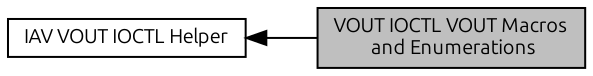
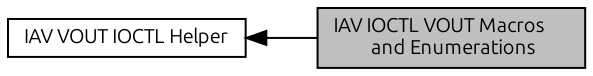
  digraph {
    rankdir=LR
    fontname=Ubuntu
    node [color=black fontname=Ubuntu fontsize=10 shape=box]
    n1 [height=0.2 label="IAV VOUT IOCTL Helper" width=0.4]
-   n2 [fillcolor=grey75 fontcolor=black height=0.2 label="VOUT IOCTL VOUT Macros\l and Enumerations" style=filled width=0.4]
+   n2 [fillcolor=grey75 fontcolor=black height=0.2 label="IAV IOCTL VOUT Macros\l and Enumerations" style=filled width=0.4]
    n1 -> n2 [dir=back fontname=Ubuntu fontsize=10 labelfontname=Helvetica labelfontsize=10 shape=plaintext style=solid]
  }
